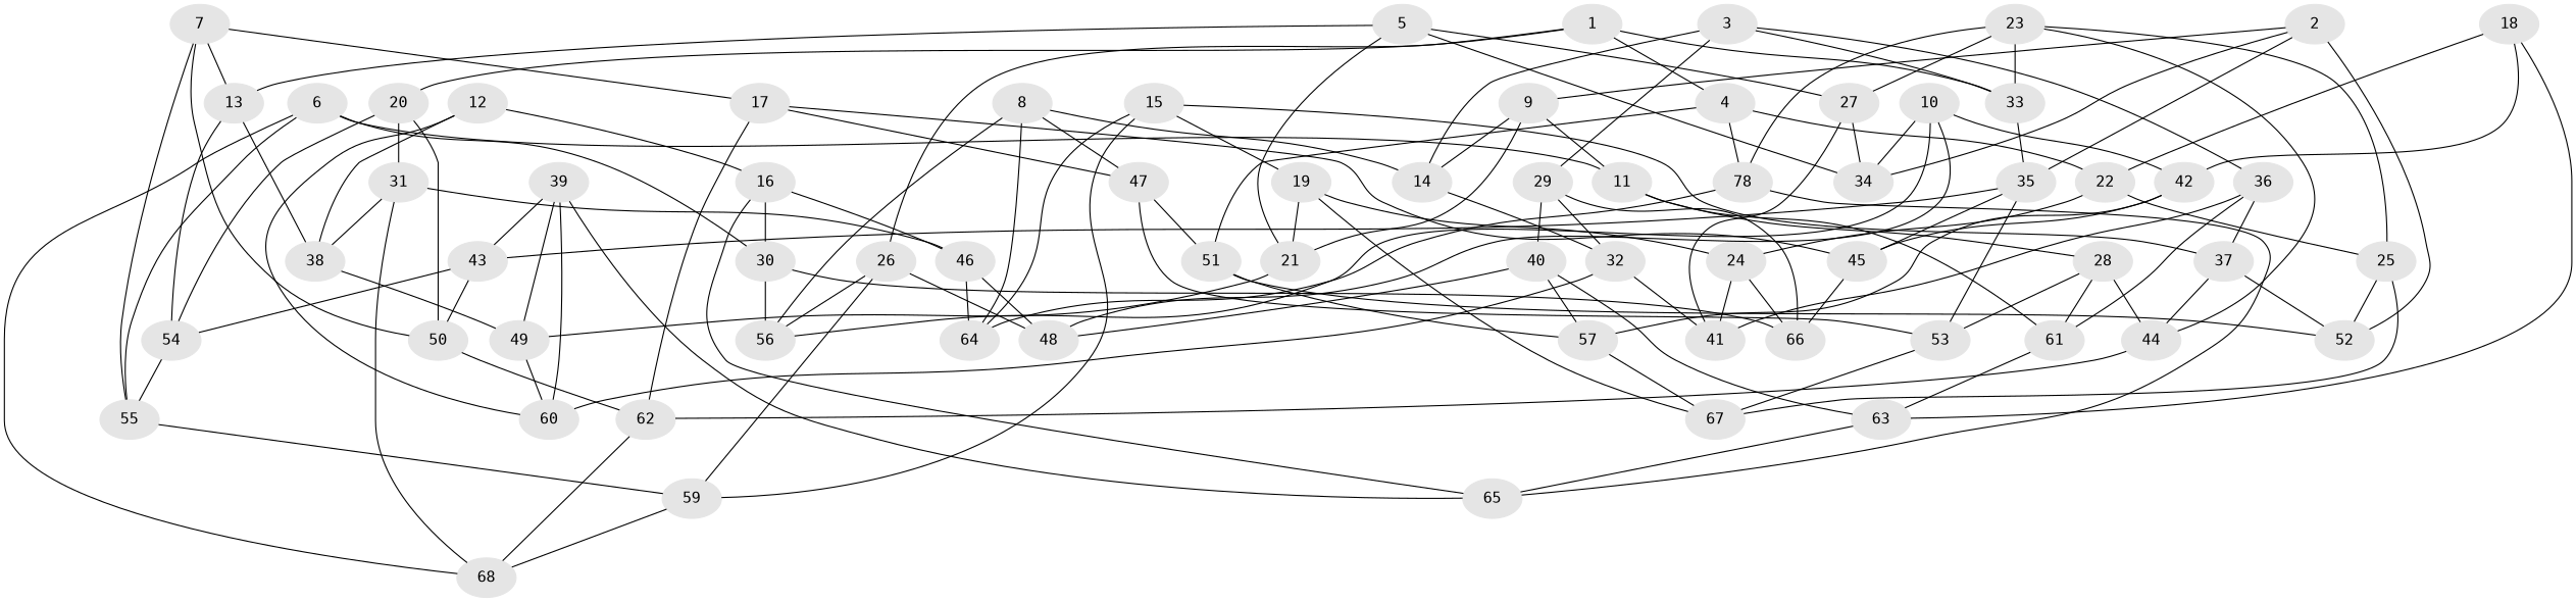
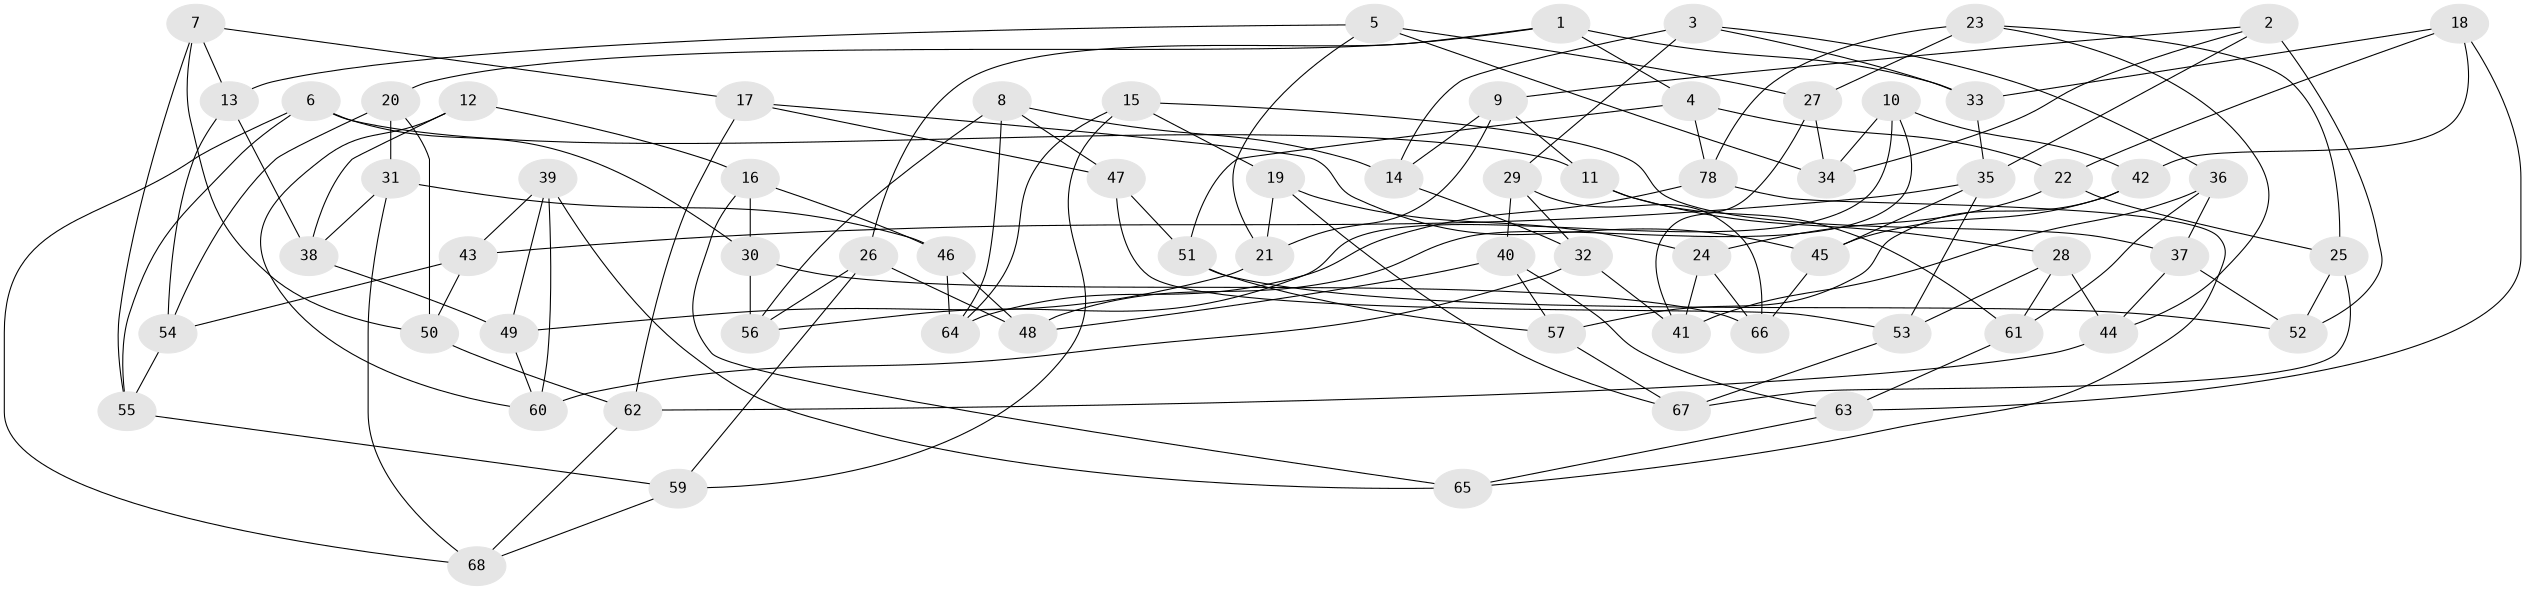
  graph {
    fontname="DejaVu Sans Mono"
    node [color=gray90 fontname="DejaVu Sans Mono" style=filled]
    edge [fontname="DejaVu Sans Mono"]
    1
    4
    20
    26
    33
    22
    51
    n8 [label=78]
    50
    54
    31
    56
    48
    59
    35
    2
    9
    34
    52
    14
    21
    11
    53
    45
    43
    3
    29
    36
    32
    66
    40
    61
    37
    41
    24
    25
    57
    64
    65
    5
    13
    27
    38
    49
    6
    30
    55
    68
    28
    7
    17
    47
    62
    8
    10
    42
    44
    63
    12
    16
    60
    46
    67
    15
    19
    18
    23
    39
    1 -- 4
    1 -- 20
    1 -- 26
    1 -- 33
    4 -- 22
    4 -- 51
    4 -- n8
    20 -- 50
    20 -- 54
    20 -- 31
    26 -- 56
    26 -- 48
    26 -- 59
    33 -- 35
    22 -- 24
    22 -- 25
    51 -- 52
    51 -- 57
    n8 -- 64
    n8 -- 65
    50 -- 62
    54 -- 55
    31 -- 38
    31 -- 68
    31 -- 46
    59 -- 68
    35 -- 53
    35 -- 45
    35 -- 43
    2 -- 35
    2 -- 9
    2 -- 34
    2 -- 52
    9 -- 14
    9 -- 21
    9 -- 11
    14 -- 32
    21 -- 49
    11 -- 61
    11 -- 28
    53 -- 67
    45 -- 66
    43 -- 50
    43 -- 54
    3 -- 33
    3 -- 14
    3 -- 29
    3 -- 36
    29 -- 32
    29 -- 66
    29 -- 40
    36 -- 61
    36 -- 37
    36 -- 41
    32 -- 41
    32 -- 60
    40 -- 48
    40 -- 57
    40 -- 63
    61 -- 63
    37 -- 52
    37 -- 44
    24 -- 66
    24 -- 41
    25 -- 52
    25 -- 67
    57 -- 67
    5 -- 34
    5 -- 21
    5 -- 13
    5 -- 27
    13 -- 54
    13 -- 38
    27 -- 34
    27 -- 41
    38 -- 49
    49 -- 60
    6 -- 11
    6 -- 30
    6 -- 55
    6 -- 68
    30 -- 56
    30 -- 66
    55 -- 59
    28 -- 53
    28 -- 61
    28 -- 44
    7 -- 50
    7 -- 13
    7 -- 55
    7 -- 17
    17 -- 45
    17 -- 47
    17 -- 62
    47 -- 51
    47 -- 53
    62 -- 68
    8 -- 56
    8 -- 14
    8 -- 64
    8 -- 47
    10 -- 56
    10 -- 48
    10 -- 34
    10 -- 42
    42 -- 45
    42 -- 57
    44 -- 62
    63 -- 65
    12 -- 38
    12 -- 16
    12 -- 60
    16 -- 65
    16 -- 30
    16 -- 46
    46 -- 48
    46 -- 64
    15 -- 59
    15 -- 37
    15 -- 64
    15 -- 19
    19 -- 21
    19 -- 24
    19 -- 67
-   23 -- 33
+   18 -- 33
    18 -- 22
    18 -- 42
    18 -- 63
    23 -- n8
    23 -- 25
    23 -- 27
    23 -- 44
    39 -- 43
    39 -- 65
    39 -- 49
    39 -- 60
  }
